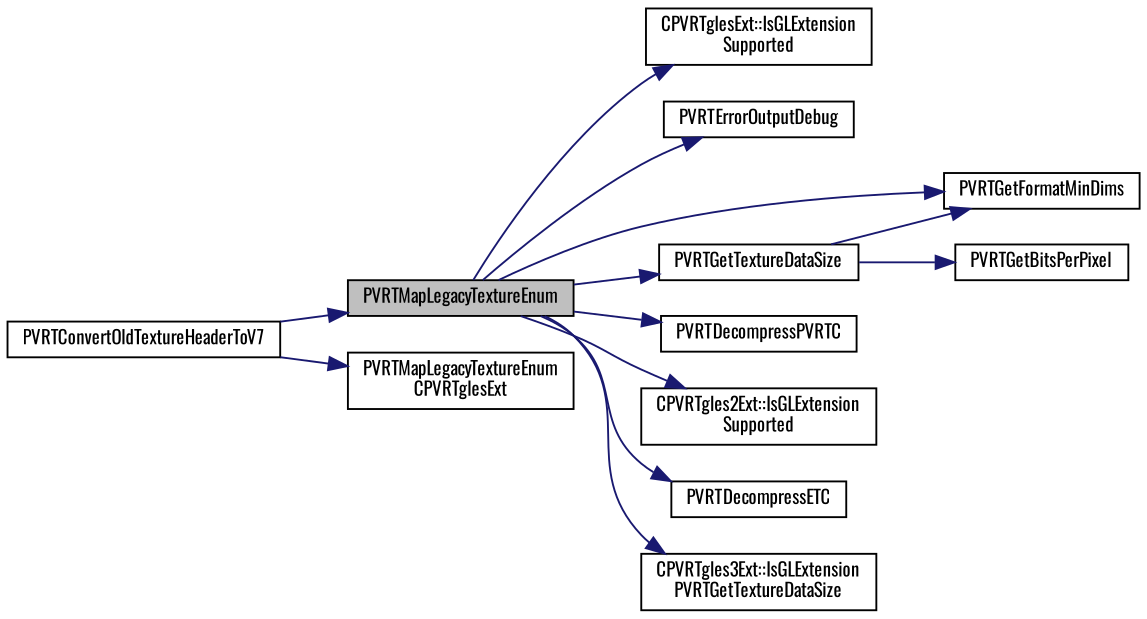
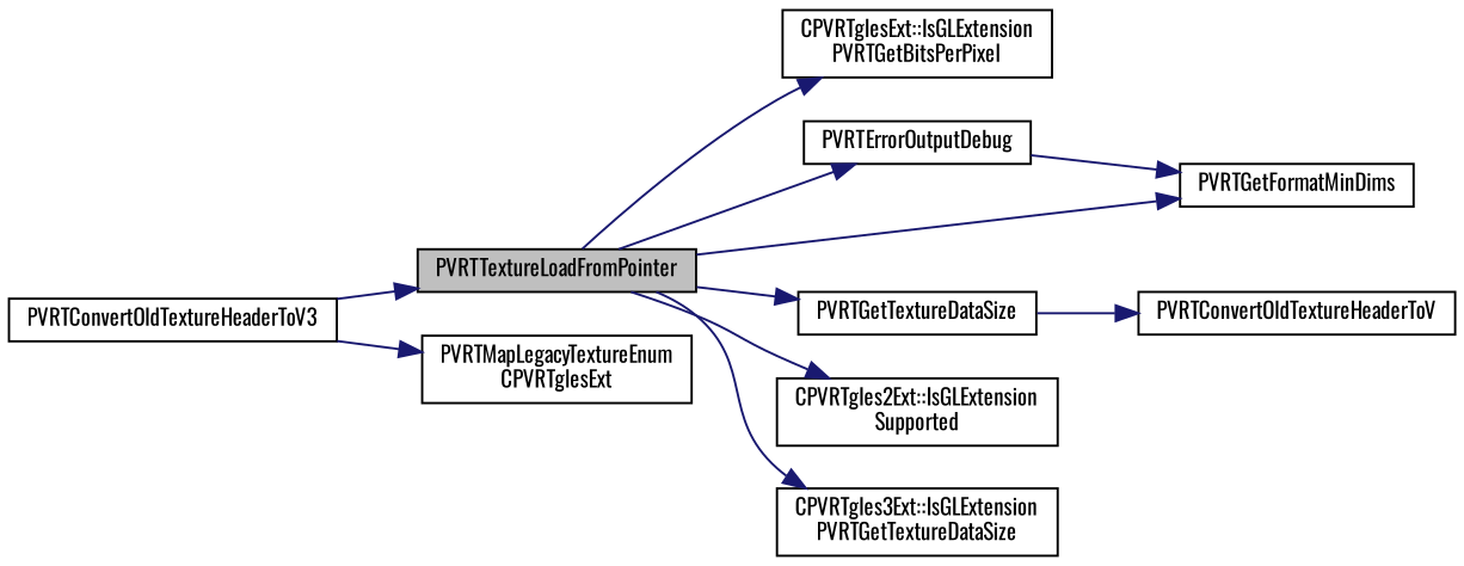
  digraph {
    fontname=Oswald
    rankdir=LR
    node [color=black fillcolor=white fontname=Oswald fontsize=10 shape=record style=filled]
    edge [color=midnightblue fontname=Oswald fontsize=10 labelfontname=Helvetica labelfontsize=10 style=solid]
-   n1 [fillcolor=grey75 fontcolor=black height=0.2 label=PVRTMapLegacyTextureEnum width=0.4]
-   n2 [height=0.2 label="CPVRTglesExt::IsGLExtension\lSupported" width=0.4]
+   n1 [fillcolor=grey75 fontcolor=black height=0.2 label=PVRTTextureLoadFromPointer width=0.4]
+   n2 [height=0.2 label="CPVRTglesExt::IsGLExtension\lPVRTGetBitsPerPixel" width=0.4]
    n3 [height=0.2 label=PVRTErrorOutputDebug width=0.4]
    n4 [height=0.2 label=PVRTGetTextureDataSize width=0.4]
    n5 [height=0.2 label=PVRTGetFormatMinDims width=0.4]
-   n6 [height=0.2 label=PVRTDecompressPVRTC width=0.4]
    n7 [height=0.2 label="CPVRTgles2Ext::IsGLExtension\lSupported" width=0.4]
-   n8 [height=0.2 label=PVRTDecompressETC width=0.4]
    n9 [height=0.2 label="CPVRTgles3Ext::IsGLExtension\lPVRTGetTextureDataSize" width=0.4]
-   n10 [height=0.2 label=PVRTConvertOldTextureHeaderToV7 width=0.4]
+   n10 [height=0.2 label=PVRTConvertOldTextureHeaderToV3 width=0.4]
    n11 [height=0.2 label="PVRTMapLegacyTextureEnum\lCPVRTglesExt" width=0.4]
-   n12 [height=0.2 label=PVRTGetBitsPerPixel width=0.4]
+   n12 [height=0.2 label=PVRTConvertOldTextureHeaderToV width=0.4]
    n1 -> n2
    n1 -> n3
    n1 -> n4
    n1 -> n5
-   n1 -> n6
    n1 -> n7
-   n1 -> n8
    n1 -> n9
-   n4 -> n5
+   n3 -> n5
    n4 -> n12
    n10 -> n1
    n10 -> n11
  }
